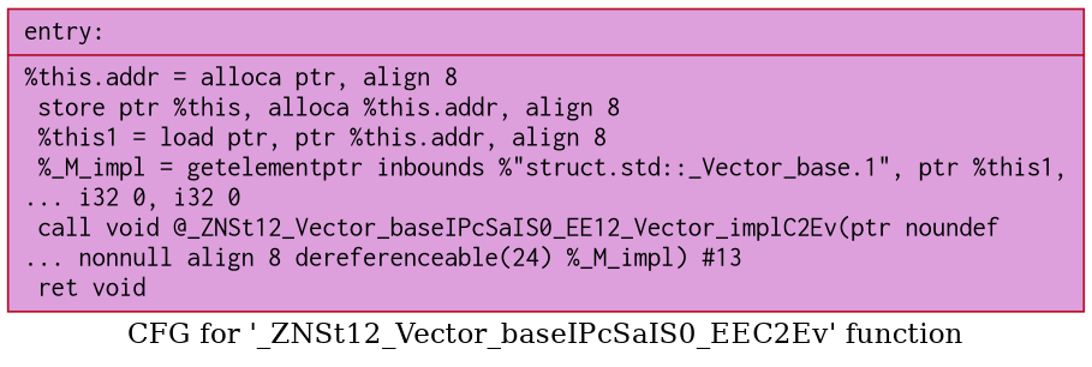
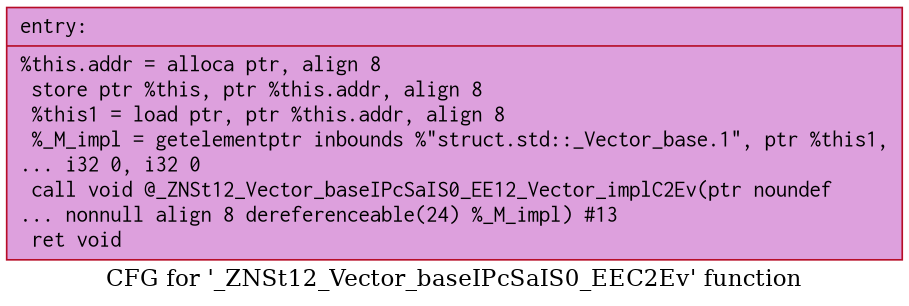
  digraph {
    label="CFG for '_ZNSt12_Vector_baseIPcSaIS0_EEC2Ev' function"
-   n1 [color="#b70d28ff" fillcolor=plum fontname=Courier label="{entry:\l|  %this.addr = alloca ptr, align 8\l  store ptr %this, alloca %this.addr, align 8\l  %this1 = load ptr, ptr %this.addr, align 8\l  %_M_impl = getelementptr inbounds %\"struct.std::_Vector_base.1\", ptr %this1,\l... i32 0, i32 0\l  call void @_ZNSt12_Vector_baseIPcSaIS0_EE12_Vector_implC2Ev(ptr noundef\l... nonnull align 8 dereferenceable(24) %_M_impl) #13\l  ret void\l}" shape=record style=filled]
+   n1 [color="#b70d28ff" fillcolor=plum fontname=Courier label="{entry:\l|  %this.addr = alloca ptr, align 8\l  store ptr %this, ptr %this.addr, align 8\l  %this1 = load ptr, ptr %this.addr, align 8\l  %_M_impl = getelementptr inbounds %\"struct.std::_Vector_base.1\", ptr %this1,\l... i32 0, i32 0\l  call void @_ZNSt12_Vector_baseIPcSaIS0_EE12_Vector_implC2Ev(ptr noundef\l... nonnull align 8 dereferenceable(24) %_M_impl) #13\l  ret void\l}" shape=record style=filled]
  }
